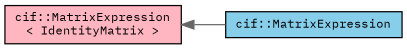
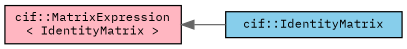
  digraph {
    rankdir=LR
    fontname="IBM Plex Mono"
    node [color=black fontname="IBM Plex Mono" fontsize=10 shape=record style=filled]
    n1 [fillcolor=lightpink height=0.2 label="cif::MatrixExpression\l\< IdentityMatrix \>" width=0.4]
-   n2 [fillcolor=skyblue height=0.2 label="cif::MatrixExpression" width=0.4]
+   n2 [fillcolor=skyblue height=0.2 label="cif::IdentityMatrix" width=0.4]
    n1 -> n2 [color=gray40 dir=back fontname="IBM Plex Mono" fontsize=10 labelfontname=Helvetica labelfontsize=10 style=solid]
  }
